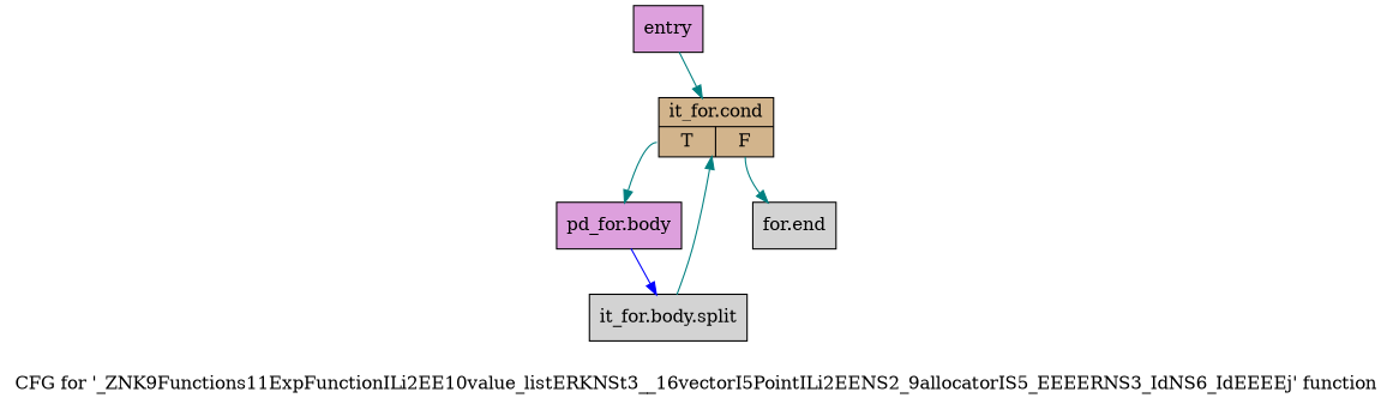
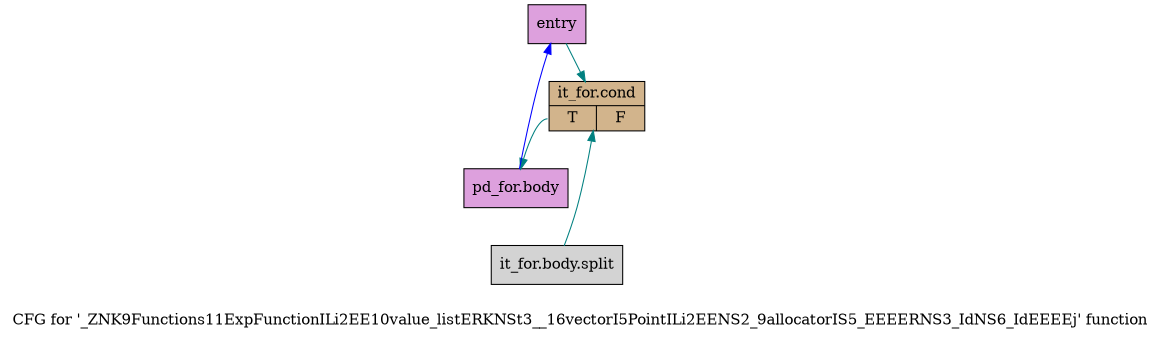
  digraph {
    label="CFG for '_ZNK9Functions11ExpFunctionILi2EE10value_listERKNSt3__16vectorI5PointILi2EENS2_9allocatorIS5_EEEERNS3_IdNS6_IdEEEEj' function"
    node [fillcolor=plum shape=record style=filled]
    edge [color=teal]
    n1 [label="{entry}"]
    n2 [fillcolor=tan label="{it_for.cond|{<s0>T|<s1>F}}"]
    n3 [label="{pd_for.body}"]
-   n4 [fillcolor=lightgrey label="{for.end}"]
    n5 [fillcolor=lightgrey label="{it_for.body.split}"]
    n1 -> n2
    n2 -> n3 [tailport=s0]
-   n2 -> n4 [tailport=s1]
-   n3 -> n5 [color=blue]
+   n3 -> n1 [color=blue]
    n5 -> n2
  }
